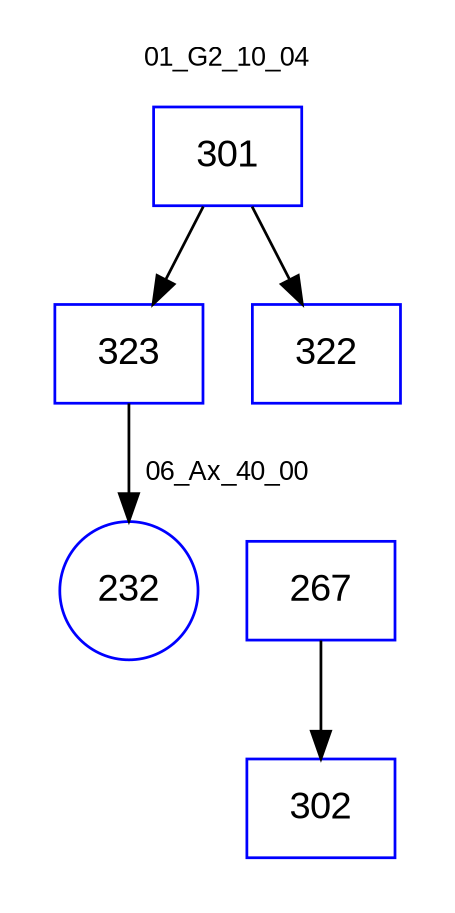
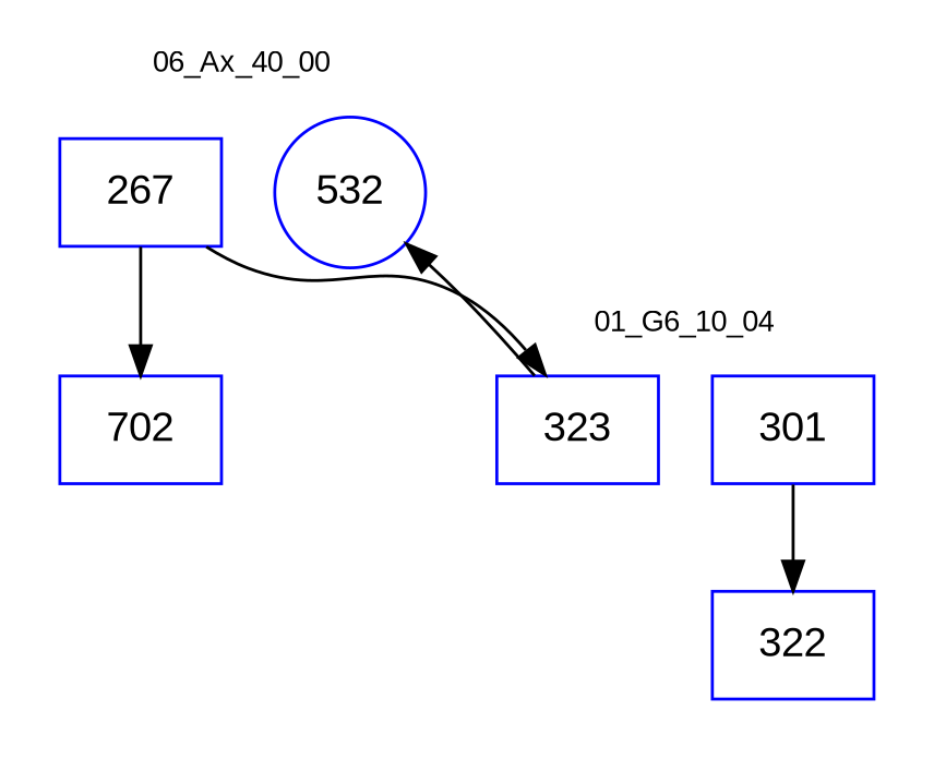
  digraph {
    fontname="Liberation Sans"
    node [color=blue fontname="Liberation Sans" shape=box]
    edge [color=black fontname="Liberation Sans"]
    n1 [label=267]
-   n2 [label=232 shape=circle]
-   n3 [label=302]
+   n2 [label=532 shape=circle]
+   n3 [label=702]
    n4 [label=301]
    n5 [label=323]
    n6 [label=322]
    subgraph cluster_1 {
      color=white
      fontsize=10
      label="06_Ax_40_00"
      n1
      n2
      n3
    }
    subgraph cluster_2 {
      color=white
      fontsize=10
-     label="01_G2_10_04"
+     label="01_G6_10_04"
      n4
      n5
      n6
    }
    n1 -> n3
-   n4 -> n5
+   n1 -> n5
    n4 -> n6
    n5 -> n2
  }
